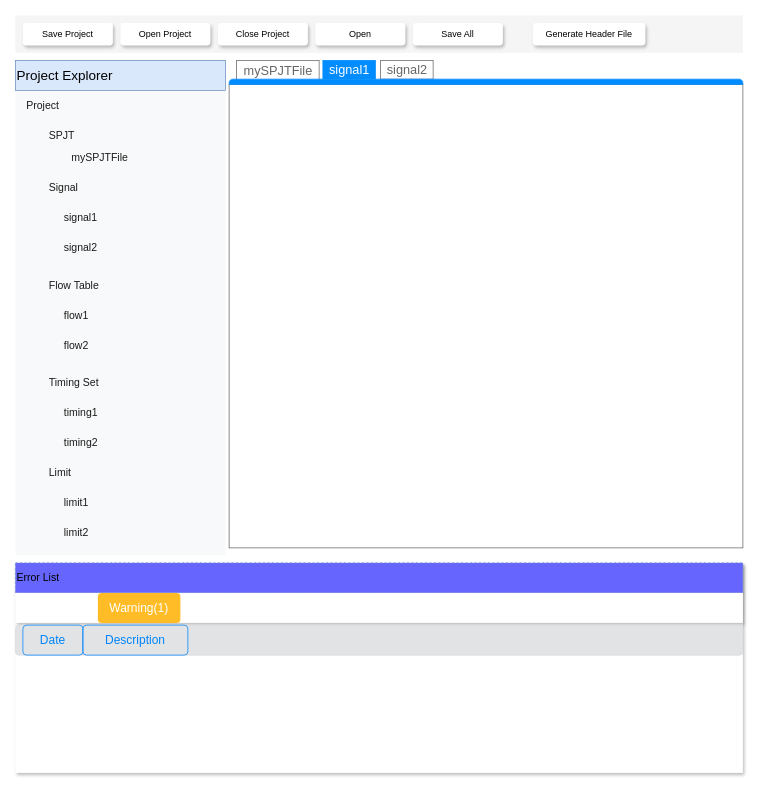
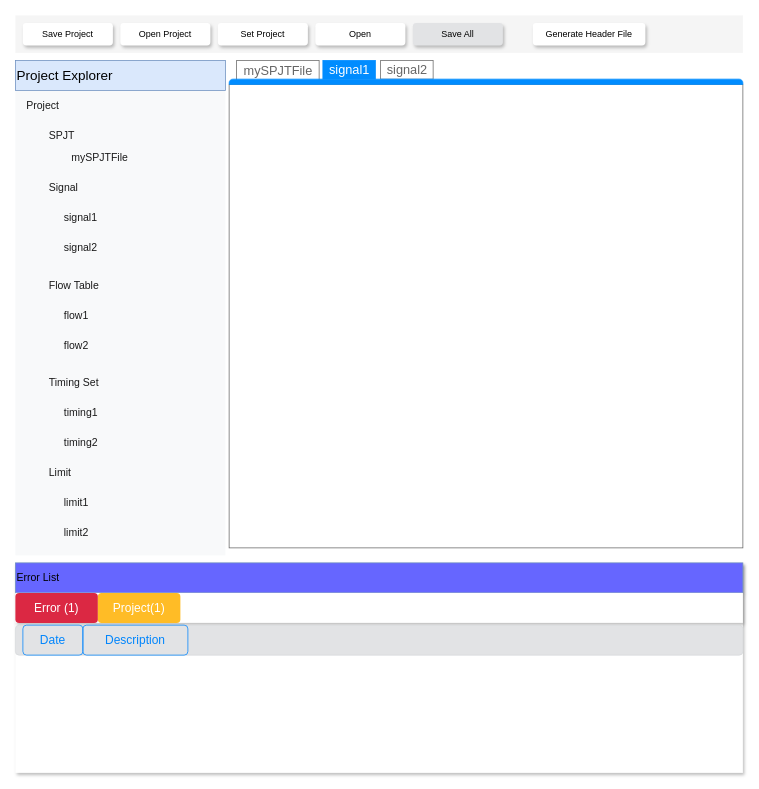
  <mxCell id="0" />
  <mxCell id="1" parent="0" />
  <mxCell id="2" value="" style="group" vertex="1" connectable="0" parent="1"><mxGeometry x="20" y="750" width="970" height="280" as="geometry" /></mxCell>
  <mxCell id="3" value="" style="rounded=0;whiteSpace=wrap;html=1;shadow=1;strokeColor=none;" vertex="1" parent="2"><mxGeometry width="970" height="280" as="geometry" /></mxCell>
- <mxCell id="4" value="Error List" style="rounded=0;whiteSpace=wrap;html=1;shadow=1;strokeColor=#6c8ebf;align=left;fontSize=14;fillColor=#6666FF;dashed=1;" vertex="1" parent="2"><mxGeometry width="970" height="40" as="geometry" /></mxCell>
+ <mxCell id="4" value="Error List" style="rounded=0;whiteSpace=wrap;html=1;shadow=1;strokeColor=#6c8ebf;align=left;fontSize=14;fillColor=#6666FF;" vertex="1" parent="2"><mxGeometry width="970" height="40" as="geometry" /></mxCell>
  <mxCell id="5" value="" style="rounded=0;whiteSpace=wrap;html=1;shadow=1;strokeColor=none;align=left;fontSize=14;" vertex="1" parent="2"><mxGeometry y="40" width="970" height="40" as="geometry" /></mxCell>
  <mxCell id="6" value="" style="html=1;shadow=0;dashed=0;shape=mxgraph.bootstrap.rrect;rSize=5;strokeColor=#D6D8DB;strokeWidth=1;fillColor=#E2E3E5;fontColor=#383D41;whiteSpace=wrap;align=left;verticalAlign=middle;spacingLeft=10;" vertex="1" parent="2"><mxGeometry y="83" width="970" height="40" as="geometry" /></mxCell>
  <mxCell id="7" value="Date" style="html=1;shadow=0;dashed=0;shape=mxgraph.bootstrap.rrect;rSize=5;strokeColor=#0085FC;strokeWidth=1;fillColor=none;fontColor=#0085FC;whiteSpace=wrap;align=center;verticalAlign=middle;spacingLeft=0;fontStyle=0;fontSize=16;spacing=5;" vertex="1" parent="2"><mxGeometry x="10" y="83" width="80" height="40" as="geometry" /></mxCell>
  <mxCell id="8" value="Description" style="html=1;shadow=0;dashed=0;shape=mxgraph.bootstrap.rrect;rSize=5;strokeColor=#0085FC;strokeWidth=1;fillColor=none;fontColor=#0085FC;whiteSpace=wrap;align=center;verticalAlign=middle;spacingLeft=0;fontStyle=0;fontSize=16;spacing=5;" vertex="1" parent="2"><mxGeometry x="90" y="83" width="140" height="40" as="geometry" /></mxCell>
- <mxCell id="10" value="Warning(1)" style="html=1;shadow=0;dashed=0;shape=mxgraph.bootstrap.rrect;rSize=5;strokeColor=none;strokeWidth=1;fillColor=#FFBC26;fontColor=#FFFFFF;whiteSpace=wrap;align=center;verticalAlign=middle;spacingLeft=0;fontStyle=0;fontSize=16;spacing=5;" vertex="1" parent="2"><mxGeometry x="110" y="40" width="110" height="40" as="geometry" /></mxCell>
+ <mxCell id="9" value="Error (1)" style="html=1;shadow=0;dashed=0;shape=mxgraph.bootstrap.rrect;rSize=5;strokeColor=none;strokeWidth=1;fillColor=#DB2843;fontColor=#FFFFFF;whiteSpace=wrap;align=center;verticalAlign=middle;spacingLeft=0;fontStyle=0;fontSize=16;spacing=5;" vertex="1" parent="2"><mxGeometry y="40" width="110" height="40" as="geometry" /></mxCell>
+ <mxCell id="10" value="Project(1)" style="html=1;shadow=0;dashed=0;shape=mxgraph.bootstrap.rrect;rSize=5;strokeColor=none;strokeWidth=1;fillColor=#FFBC26;fontColor=#FFFFFF;whiteSpace=wrap;align=center;verticalAlign=middle;spacingLeft=0;fontStyle=0;fontSize=16;spacing=5;" vertex="1" parent="2"><mxGeometry x="110" y="40" width="110" height="40" as="geometry" /></mxCell>
  <mxCell id="11" value="" style="fillColor=#F8F9FA;strokeColor=none;align=left;fontSize=14;fontColor=#323232;" parent="1" vertex="1"><mxGeometry x="20" y="80" width="280" height="660" as="geometry" /></mxCell>
  <mxCell id="12" value="Project Explorer" style="html=1;shadow=0;dashed=0;fillColor=#dae8fc;strokeColor=#6c8ebf;perimeter=none;whiteSpace=wrap;resizeWidth=1;align=left;fontSize=18;" parent="11" vertex="1"><mxGeometry width="280.0" height="40" relative="1" as="geometry" /></mxCell>
  <mxCell id="13" value="Project" style="html=1;shadow=0;dashed=0;shape=mxgraph.bootstrap.rrect;rSize=5;strokeColor=none;perimeter=none;whiteSpace=wrap;align=left;spacing=15;fontSize=14;fillColor=none;fontColor=#1A1A1A;" parent="11" vertex="1"><mxGeometry x="0.5" width="279.5" height="40" relative="1" as="geometry"><mxPoint x="-140" y="40" as="offset" /></mxGeometry></mxCell>
  <mxCell id="14" value="SPJT" style="html=1;shadow=0;dashed=0;fillColor=none;strokeColor=none;perimeter=none;whiteSpace=wrap;align=left;spacing=15;fontSize=14;fontColor=#1A1A1A;" parent="11" vertex="1"><mxGeometry x="0.5" width="100" height="40" relative="1" as="geometry"><mxPoint x="-110" y="80" as="offset" /></mxGeometry></mxCell>
  <mxCell id="15" value="Signal" style="html=1;shadow=0;dashed=0;fillColor=none;strokeColor=none;perimeter=none;whiteSpace=wrap;align=left;spacing=15;fontSize=14;fontColor=#1A1A1A;" parent="11" vertex="1"><mxGeometry x="0.5" width="100" height="40" relative="1" as="geometry"><mxPoint x="-110" y="150" as="offset" /></mxGeometry></mxCell>
  <mxCell id="16" value="Flow Table" style="html=1;shadow=0;dashed=0;fillColor=none;strokeColor=none;perimeter=none;whiteSpace=wrap;align=left;spacing=15;fontSize=14;fontColor=#1A1A1A;" parent="11" vertex="1"><mxGeometry x="0.5" width="100" height="40" relative="1" as="geometry"><mxPoint x="-110" y="280" as="offset" /></mxGeometry></mxCell>
  <mxCell id="17" value="Timing Set" style="html=1;shadow=0;dashed=0;fillColor=none;strokeColor=none;perimeter=none;whiteSpace=wrap;align=left;spacing=15;fontSize=14;fontColor=#1A1A1A;" parent="11" vertex="1"><mxGeometry x="0.5" width="100" height="40" relative="1" as="geometry"><mxPoint x="-110" y="410" as="offset" /></mxGeometry></mxCell>
  <mxCell id="18" value="Limit" style="html=1;shadow=0;dashed=0;fillColor=none;strokeColor=none;perimeter=none;whiteSpace=wrap;align=left;spacing=15;fontSize=14;fontColor=#1A1A1A;" parent="11" vertex="1"><mxGeometry x="0.5" width="100" height="40" relative="1" as="geometry"><mxPoint x="-110" y="530" as="offset" /></mxGeometry></mxCell>
  <mxCell id="19" value="mySPJTFile" style="html=1;shadow=0;dashed=0;fillColor=none;strokeColor=none;perimeter=none;whiteSpace=wrap;align=left;spacing=15;fontSize=14;fontColor=#1A1A1A;" parent="11" vertex="1"><mxGeometry x="0.5" width="100" height="40" relative="1" as="geometry"><mxPoint x="-80" y="110" as="offset" /></mxGeometry></mxCell>
  <mxCell id="20" value="signal1" style="html=1;shadow=0;dashed=0;fillColor=none;strokeColor=none;perimeter=none;whiteSpace=wrap;align=left;spacing=15;fontSize=14;fontColor=#1A1A1A;" parent="11" vertex="1"><mxGeometry x="0.5" width="100" height="40" relative="1" as="geometry"><mxPoint x="-90" y="190" as="offset" /></mxGeometry></mxCell>
  <mxCell id="21" value="signal2" style="html=1;shadow=0;dashed=0;fillColor=none;strokeColor=none;perimeter=none;whiteSpace=wrap;align=left;spacing=15;fontSize=14;fontColor=#1A1A1A;" parent="11" vertex="1"><mxGeometry x="0.5" width="100" height="40" relative="1" as="geometry"><mxPoint x="-90" y="230" as="offset" /></mxGeometry></mxCell>
  <mxCell id="22" value="flow1" style="html=1;shadow=0;dashed=0;fillColor=none;strokeColor=none;perimeter=none;whiteSpace=wrap;align=left;spacing=15;fontSize=14;fontColor=#1A1A1A;" parent="11" vertex="1"><mxGeometry x="0.5" width="100" height="40" relative="1" as="geometry"><mxPoint x="-90" y="320" as="offset" /></mxGeometry></mxCell>
  <mxCell id="23" value="flow2" style="html=1;shadow=0;dashed=0;fillColor=none;strokeColor=none;perimeter=none;whiteSpace=wrap;align=left;spacing=15;fontSize=14;fontColor=#1A1A1A;" parent="11" vertex="1"><mxGeometry x="0.5" width="100" height="40" relative="1" as="geometry"><mxPoint x="-90" y="360" as="offset" /></mxGeometry></mxCell>
  <mxCell id="24" value="timing1" style="html=1;shadow=0;dashed=0;fillColor=none;strokeColor=none;perimeter=none;whiteSpace=wrap;align=left;spacing=15;fontSize=14;fontColor=#1A1A1A;" parent="11" vertex="1"><mxGeometry x="0.5" width="100" height="40" relative="1" as="geometry"><mxPoint x="-90" y="450" as="offset" /></mxGeometry></mxCell>
  <mxCell id="25" value="timing2" style="html=1;shadow=0;dashed=0;fillColor=none;strokeColor=none;perimeter=none;whiteSpace=wrap;align=left;spacing=15;fontSize=14;fontColor=#1A1A1A;" parent="11" vertex="1"><mxGeometry x="0.5" width="100" height="40" relative="1" as="geometry"><mxPoint x="-90" y="490" as="offset" /></mxGeometry></mxCell>
  <mxCell id="26" value="limit2" style="html=1;shadow=0;dashed=0;fillColor=none;strokeColor=none;perimeter=none;whiteSpace=wrap;align=left;spacing=15;fontSize=14;fontColor=#1A1A1A;" parent="11" vertex="1"><mxGeometry x="0.5" width="100" height="40" relative="1" as="geometry"><mxPoint x="-90" y="610" as="offset" /></mxGeometry></mxCell>
  <mxCell id="27" value="limit1" style="html=1;shadow=0;dashed=0;fillColor=none;strokeColor=none;perimeter=none;whiteSpace=wrap;align=left;spacing=15;fontSize=14;fontColor=#1A1A1A;" parent="11" vertex="1"><mxGeometry x="0.5" width="100" height="40" relative="1" as="geometry"><mxPoint x="-90" y="570" as="offset" /></mxGeometry></mxCell>
  <mxCell id="28" value="" style="rounded=0;whiteSpace=wrap;html=1;fillColor=#f5f5f5;fontColor=#333333;strokeColor=none;" vertex="1" parent="1"><mxGeometry x="20" y="20" width="970" height="50" as="geometry" /></mxCell>
  <mxCell id="29" value="Save Project" style="rounded=1;whiteSpace=wrap;html=1;strokeColor=none;shadow=1;" vertex="1" parent="1"><mxGeometry x="30" y="30" width="120" height="30" as="geometry" /></mxCell>
  <mxCell id="30" value="Open Project" style="rounded=1;whiteSpace=wrap;html=1;strokeColor=none;shadow=1;" vertex="1" parent="1"><mxGeometry x="160" y="30" width="120" height="30" as="geometry" /></mxCell>
  <mxCell id="31" value="Open" style="rounded=1;whiteSpace=wrap;html=1;strokeColor=none;shadow=1;" vertex="1" parent="1"><mxGeometry x="420" y="30" width="120" height="30" as="geometry" /></mxCell>
- <mxCell id="32" value="Save All" style="rounded=1;whiteSpace=wrap;html=1;strokeColor=none;shadow=1;" vertex="1" parent="1"><mxGeometry x="550" y="30" width="120" height="30" as="geometry" /></mxCell>
- <mxCell id="33" value="Close Project" style="rounded=1;whiteSpace=wrap;html=1;strokeColor=none;shadow=1;" vertex="1" parent="1"><mxGeometry x="290" y="30" width="120" height="30" as="geometry" /></mxCell>
+ <mxCell id="32" value="Save All" style="rounded=1;whiteSpace=wrap;html=1;strokeColor=none;shadow=1;fillColor=#e2e3e5;" vertex="1" parent="1"><mxGeometry x="550" y="30" width="120" height="30" as="geometry" /></mxCell>
+ <mxCell id="33" value="Set Project" style="rounded=1;whiteSpace=wrap;html=1;strokeColor=none;shadow=1;" vertex="1" parent="1"><mxGeometry x="290" y="30" width="120" height="30" as="geometry" /></mxCell>
  <mxCell id="34" value="Generate Header File" style="rounded=1;whiteSpace=wrap;html=1;strokeColor=none;shadow=1;" vertex="1" parent="1"><mxGeometry x="710" y="30" width="150" height="30" as="geometry" /></mxCell>
  <mxCell id="35" value="" style="strokeWidth=1;shadow=0;dashed=0;align=center;html=1;shape=mxgraph.mockup.containers.marginRect2;rectMarginTop=32;strokeColor=#666666;gradientColor=none;fontSize=14;" vertex="1" parent="1"><mxGeometry x="305" y="80" width="685" height="650" as="geometry" /></mxCell>
  <mxCell id="36" value="mySPJTFile" style="strokeColor=inherit;fillColor=inherit;gradientColor=inherit;strokeWidth=1;shadow=0;dashed=0;align=center;html=1;shape=mxgraph.mockup.containers.rrect;rSize=0;fontSize=17;fontColor=#666666;gradientColor=none;" vertex="1" parent="35"><mxGeometry width="110" height="30" relative="1" as="geometry"><mxPoint x="10" as="offset" /></mxGeometry></mxCell>
  <mxCell id="37" value="signal1" style="strokeWidth=1;shadow=0;dashed=0;align=center;html=1;shape=mxgraph.mockup.containers.rrect;rSize=0;fontSize=17;fontColor=#ffffff;strokeColor=#008cff;fillColor=#008cff;" vertex="1" parent="35"><mxGeometry width="70" height="25" relative="1" as="geometry"><mxPoint x="125" as="offset" /></mxGeometry></mxCell>
  <mxCell id="38" value="signal2" style="strokeColor=inherit;fillColor=inherit;gradientColor=inherit;strokeWidth=1;shadow=0;dashed=0;align=center;html=1;shape=mxgraph.mockup.containers.rrect;rSize=0;fontSize=17;fontColor=#666666;gradientColor=none;" vertex="1" parent="35"><mxGeometry width="70" height="25" relative="1" as="geometry"><mxPoint x="202" as="offset" /></mxGeometry></mxCell>
  <mxCell id="39" value="" style="strokeWidth=1;shadow=0;dashed=0;align=center;html=1;shape=mxgraph.mockup.containers.topButton;rSize=5;strokeColor=#008cff;fillColor=#008cff;gradientColor=none;resizeWidth=1;movable=0;deletable=1;" vertex="1" parent="35"><mxGeometry width="685" height="7" relative="1" as="geometry"><mxPoint y="25" as="offset" /></mxGeometry></mxCell>
